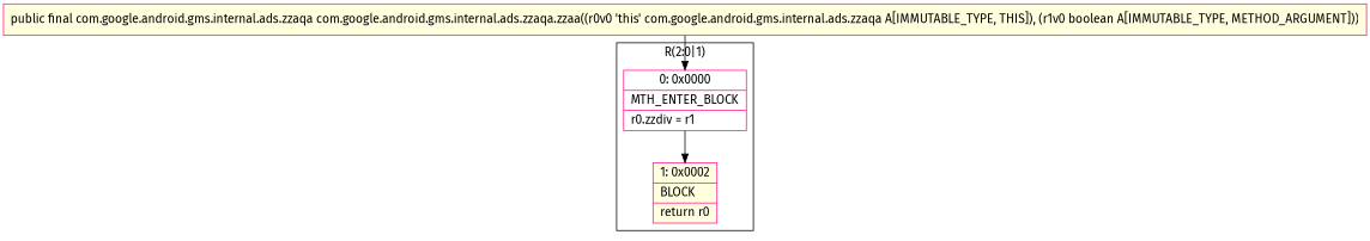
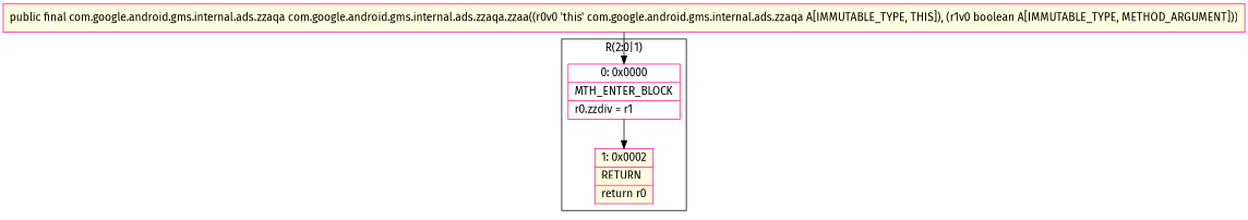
  digraph {
    fontname="Fira Sans"
    node [color=deeppink shape=record style=filled fillcolor=lightyellow fontname="Fira Sans"]
    edge [fontname="Fira Sans"]
    n1 [label="{0\:\ 0x0000|MTH_ENTER_BLOCK\l|r0.zzdiv = r1\l}" fillcolor=white]
-   n2 [label="{1\:\ 0x0002|BLOCK\l|return r0\l}"]
+   n2 [label="{1\:\ 0x0002|RETURN\l|return r0\l}"]
    n3 [label="{public final com.google.android.gms.internal.ads.zzaqa com.google.android.gms.internal.ads.zzaqa.zzaa((r0v0 'this' com.google.android.gms.internal.ads.zzaqa A[IMMUTABLE_TYPE, THIS]), (r1v0 boolean A[IMMUTABLE_TYPE, METHOD_ARGUMENT])) }"]
    subgraph cluster_1 {
      label="R(2:0|1)"
      n1
      n2
    }
    n1 -> n2
    n3 -> n1
  }
